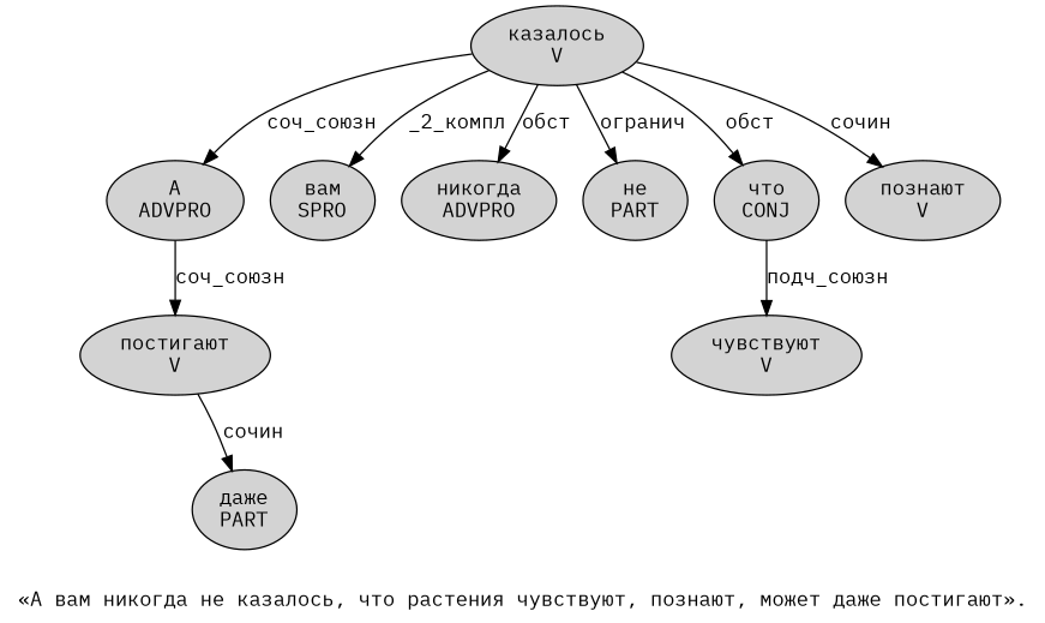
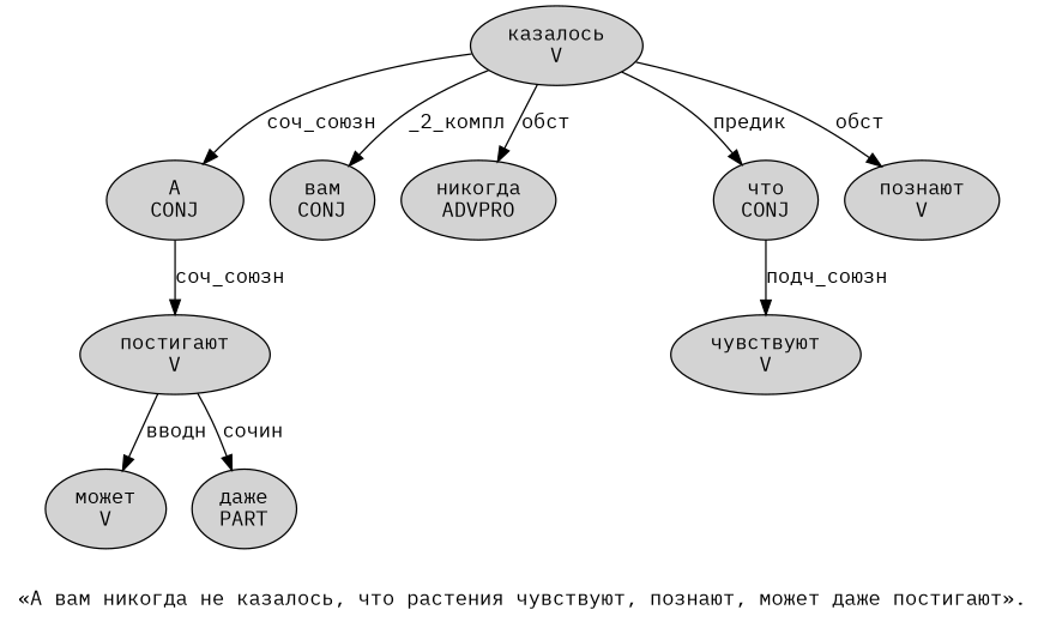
  digraph {
    fontname="IBM Plex Mono"
    label="«А вам никогда не казалось, что растения чувствуют, познают, может даже постигают»."
    node [fillcolor=lightgray fontname="IBM Plex Mono" penwidth=1 shape=ellipse style=filled]
    edge [fontname="IBM Plex Mono"]
-   n1 [label="А\nADVPRO"]
+   n1 [label="А\nCONJ"]
    n2 [label="постигают\nV"]
    n3 [label="казалось\nV"]
-   n4 [label="вам\nSPRO"]
+   n4 [label="вам\nCONJ"]
    n5 [label="никогда\nADVPRO"]
-   n6 [label="не\nPART"]
    n7 [label="что\nCONJ"]
    n8 [label="познают\nV"]
+   n9 [label="может\nV"]
    n10 [label="даже\nPART"]
    n11 [label="чувствуют\nV"]
    n1 -> n2 [label="соч_союзн"]
+   n2 -> n9 [label="вводн"]
    n2 -> n10 [label="сочин"]
    n3 -> n1 [label="соч_союзн"]
    n3 -> n4 [label="_2_компл"]
    n3 -> n5 [label="обст"]
-   n3 -> n6 [label="огранич"]
-   n3 -> n7 [label="обст"]
-   n3 -> n8 [label="сочин"]
+   n3 -> n7 [label="предик"]
+   n3 -> n8 [label="обст"]
    n7 -> n11 [label="подч_союзн"]
  }
